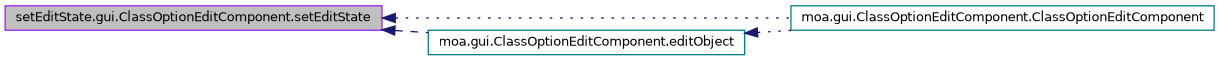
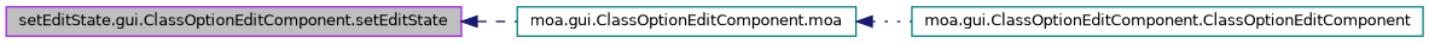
  digraph {
    rankdir=LR
    node [color=teal fillcolor=white fontname=Helvetica fontsize=10 shape=record style=filled]
    edge [color=midnightblue dir=back fontname=Helvetica fontsize=10 labelfontname=Helvetica labelfontsize=10 style=dotted]
    n1 [color=purple fillcolor=grey75 fontcolor=black height=0.2 label="setEditState.gui.ClassOptionEditComponent.setEditState" width=0.4]
    n2 [height=0.2 label="moa.gui.ClassOptionEditComponent.ClassOptionEditComponent" width=0.4]
-   n3 [height=0.2 label="moa.gui.ClassOptionEditComponent.editObject" width=0.4]
-   n1 -> n2
+   n3 [height=0.2 label="moa.gui.ClassOptionEditComponent.moa" width=0.4]
    n1 -> n3 [style=dashed]
    n3 -> n2
  }
